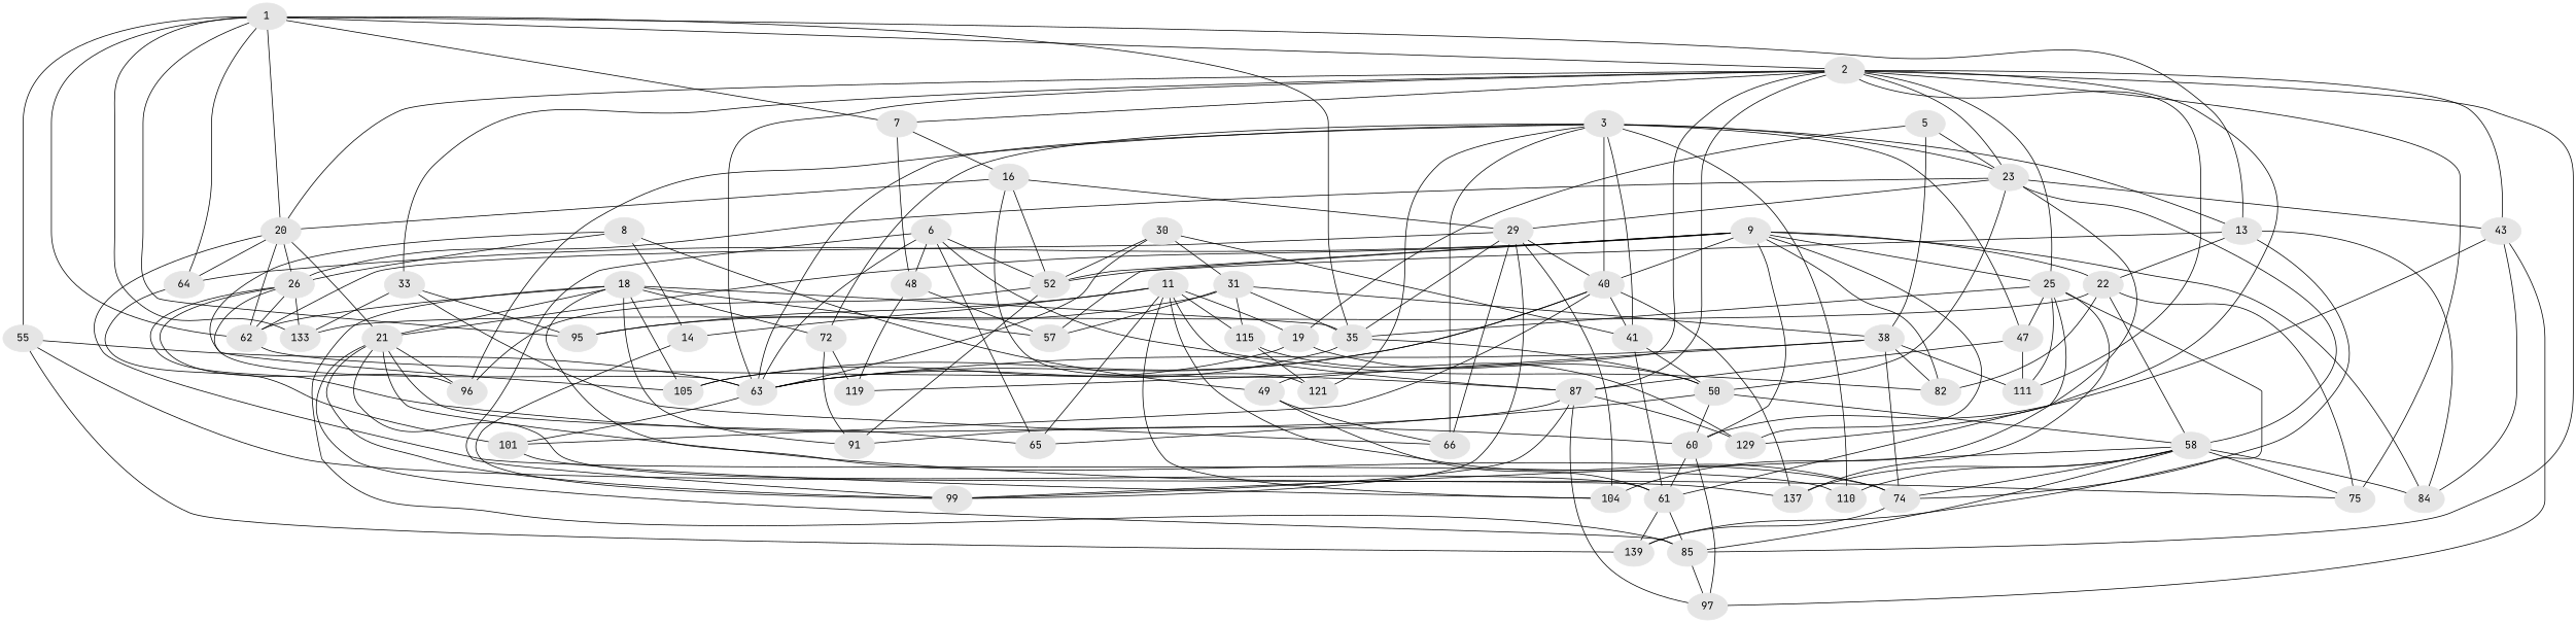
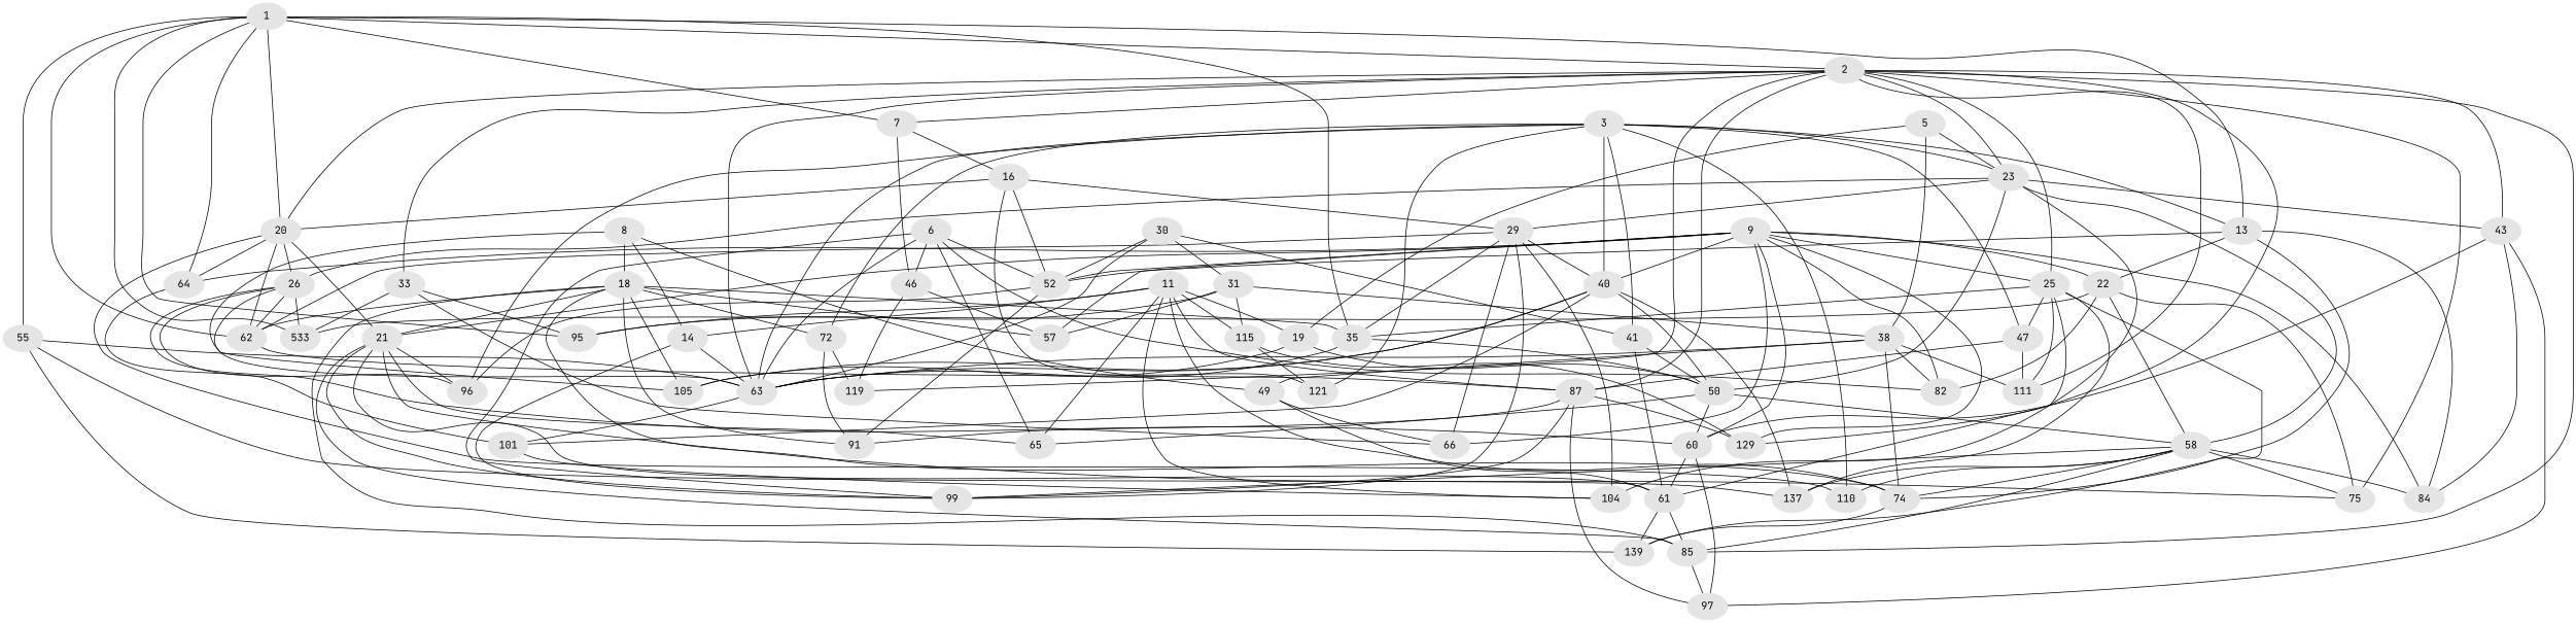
  graph {
    fontname="JetBrains Mono"
    node [color=gray90 fontname="JetBrains Mono" style=filled]
    edge [fontname="JetBrains Mono"]
    1 [super="+114+42"]
    2 [super="+4+27"]
    7
    13 [super="+17"]
    20 [super="+116+54"]
    35 [super="+127+124"]
    55
    62 [super="+102"]
    64
    95
-   133
+   133 [label=533]
    23 [super="+120+32+108"]
    25 [super="+39"]
    33
    43 [super="+128"]
    63 [super="+98+69+89"]
    75
    85 [super="+103"]
    87 [super="+138+134"]
    111
    119
    129
-   48
+   48 [label=46]
    16 [super="+97"]
    52 [super="+80+106"]
    22 [super="+100"]
    84
    74 [super="+112"]
    110
    26 [super="+67+73"]
    21 [super="+92+45"]
    50 [super="+51+78"]
    137
    139
    101
    104
    29 [super="+132+36"]
    58 [super="+118+81"]
    47
    61 [super="+123"]
    n41 [label=66]
    60 [super="+117"]
    n43 [label=97]
    99 [super="+135"]
    91
    3 [super="+107+28+10"]
    40 [super="+109+44"]
    41
    72
    96
    121
    105
    5
    19
    38 [super="+93+59"]
    82
    49
    6 [super="+15"]
    65
    57
    8
    14
    9 [super="+34+12"]
    11 [super="+122+130"]
    115
    18 [super="+24+46"]
    31 [super="+113+83"]
    30
    1 -- 2
    1 -- 7
    1 -- 13
    1 -- 20
    1 -- 35
    1 -- 55
    1 -- 62
    1 -- 64
    1 -- 95
    1 -- 133
    2 -- 7
    2 -- 20
    2 -- 23
    2 -- 25
    2 -- 33
    2 -- 43
    2 -- 63
    2 -- 75
    2 -- 85
    2 -- 87
    2 -- 111
    2 -- 119
    2 -- 129
    7 -- 48
    7 -- 16
    13 -- 52
    13 -- 22
    13 -- 84
    13 -- 74
    20 -- 62
    20 -- 64
    20 -- 110
    20 -- 26
    20 -- 21
    35 -- 63
    35 -- 50
    55 -- 63
    55 -- 137
    55 -- 139
    62 -- 87
    64 -- 101
    23 -- 43 [weight=2]
    23 -- 26
    23 -- 50
    23 -- 104
    23 -- 29
    23 -- 58
    25 -- 35
    25 -- 111
    25 -- 137
    25 -- 139
    25 -- 47
    25 -- 61
    33 -- 95
    33 -- 133
    33 -- n41
    43 -- 84
    43 -- 60
    43 -- n43
    63 -- 101
    85 -- n43
    87 -- 129
    87 -- n43
    87 -- 99
    87 -- 91
    48 -- 119
    48 -- 57
    16 -- 20
    16 -- 52
    16 -- 29
    16 -- 121 [weight=2]
    52 -- 91
    52 -- 96
    22 -- 133
    22 -- 75
    22 -- 58
    22 -- 82
    74 -- 139
    26 -- 62
    26 -- 133
    26 -- 60
    26 -- 96
    26 -- 105
    21 -- 75
    21 -- 85
    21 -- 61 [weight=2]
    21 -- 99
    21 -- 96
    21 -- 65
    50 -- 58
    50 -- 60
    50 -- 65
    101 -- 104
    29 -- 35
    29 -- 62
    29 -- 104
    29 -- n41
    29 -- 99
    29 -- 40
    58 -- 75
    58 -- 85
    58 -- 84
    58 -- 74
    58 -- 110
    58 -- 137
    58 -- 99
    47 -- 87
    47 -- 111
    61 -- 85
    61 -- 139
    60 -- 61
    60 -- n43
    3 -- 13
    3 -- 23
    3 -- 63
    3 -- 110
    3 -- 47
    3 -- 40
    3 -- 41
    3 -- 72
    3 -- 96
    3 -- 121
    40 -- 63
-   40 -- 41
+   40 -- 50
    40 -- 137
    40 -- 101
    40 -- 105
    41 -- 50
    41 -- 61
    72 -- 119
    72 -- 91
    5 -- 23
    5 -- 19
    5 -- 38
    19 -- 50
    19 -- 105
    38 -- 63
    38 -- 111
    38 -- 74
    38 -- 82
    38 -- 49
    49 -- 61
    49 -- n41
    6 -- 63
    6 -- 48
    6 -- 52
    6 -- 99
    6 -- 82
    6 -- 65
    8 -- 63
-   8 -- 26
+   8 -- 18
    8 -- 49
    8 -- 14
+   14 -- 63
    14 -- 99
    9 -- 64
    9 -- 25
    9 -- 129
    9 -- 52 [weight=3]
    9 -- 22
    9 -- 84
    9 -- 21
-   3 -- n41
+   9 -- n41
    9 -- 60
    9 -- 40
    9 -- 82
    9 -- 57
    11 -- 95
    11 -- 87
    11 -- 74
    11 -- 104
    11 -- 19
    11 -- 65
    11 -- 14
    11 -- 115
    115 -- 129
    115 -- 121
    18 -- 35 [weight=2]
    18 -- 62
    18 -- 85
    18 -- 74
    18 -- 21
    18 -- 91
    18 -- 72
    18 -- 105
    18 -- 57
-   31 -- 35
    31 -- 95
    31 -- 38
    31 -- 57
    31 -- 115
    30 -- 63
    30 -- 52
    30 -- 41
    30 -- 31
  }
